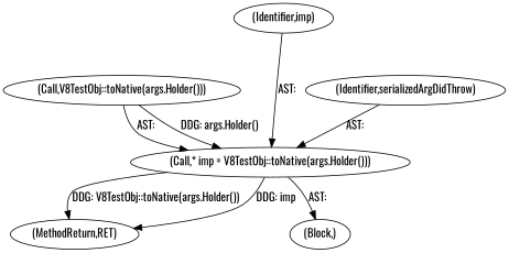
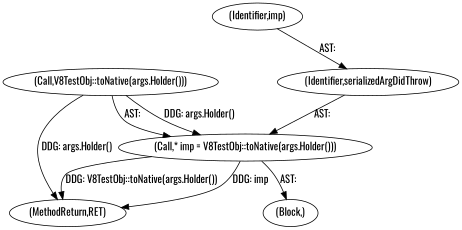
  digraph {
    fontname=Oswald
    node [fontname=Oswald]
    edge [fontname=Oswald]
    n1 [label="(Call,* imp = V8TestObj::toNative(args.Holder()))"]
    n2 [label="(MethodReturn,RET)"]
    n3 [label="(Block,)"]
    n4 [label="(Call,V8TestObj::toNative(args.Holder()))"]
    n5 [label="(Identifier,imp)"]
    n6 [label="(Identifier,serializedArgDidThrow)"]
    n1 -> n2 [label="DDG: imp"]
    n1 -> n2 [label="DDG: V8TestObj::toNative(args.Holder())"]
    n1 -> n3 [label="AST: "]
    n4 -> n1 [label="AST: "]
    n4 -> n1 [label="DDG: args.Holder()"]
-   n5 -> n1 [label="AST: "]
+   n4 -> n2 [label="DDG: args.Holder()"]
+   n5 -> n6 [label="AST: "]
    n6 -> n1 [label="AST: "]
  }
